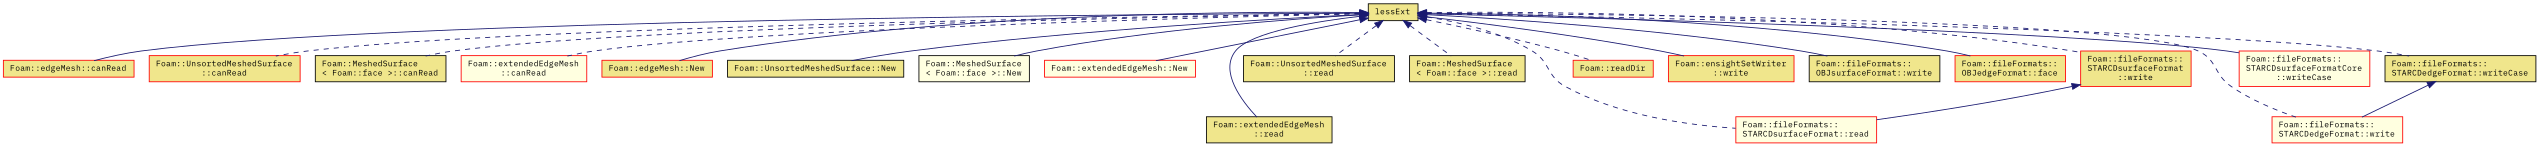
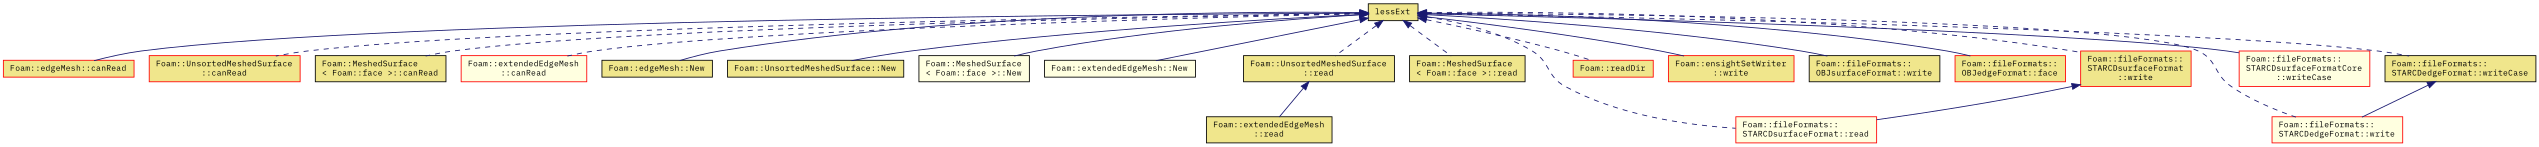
  digraph {
    fontname="IBM Plex Mono"
    rankdir=TB
    node [color=black fillcolor=khaki fontname="IBM Plex Mono" fontsize=10 shape=record style=filled]
    edge [color=midnightblue dir=back fontname="IBM Plex Mono" fontsize=10 labelfontname=FreeSans labelfontsize=10 style=solid]
    n1 [fontcolor=black height=0.2 label=lessExt width=0.4]
    n2 [color=red height=0.2 label="Foam::edgeMesh::canRead" width=0.4]
    n3 [color=red height=0.2 label="Foam::UnsortedMeshedSurface\l::canRead" width=0.4]
    n4 [height=0.2 label="Foam::MeshedSurface\l\< Foam::face \>::canRead" width=0.4]
    n5 [color=red fillcolor=lightyellow height=0.2 label="Foam::extendedEdgeMesh\l::canRead" width=0.4]
-   n6 [color=red height=0.2 label="Foam::edgeMesh::New" width=0.4]
+   n6 [height=0.2 label="Foam::edgeMesh::New" width=0.4]
    n7 [height=0.2 label="Foam::UnsortedMeshedSurface::New" width=0.4]
    n8 [fillcolor=lightyellow height=0.2 label="Foam::MeshedSurface\l\< Foam::face \>::New" width=0.4]
-   n9 [color=red fillcolor=lightyellow height=0.2 label="Foam::extendedEdgeMesh::New" width=0.4]
+   n9 [fillcolor=lightyellow height=0.2 label="Foam::extendedEdgeMesh::New" width=0.4]
    n10 [color=red fillcolor=lightyellow height=0.2 label="Foam::fileFormats::\lSTARCDsurfaceFormat::read" width=0.4]
    n11 [height=0.2 label="Foam::UnsortedMeshedSurface\l::read" width=0.4]
    n12 [height=0.2 label="Foam::MeshedSurface\l\< Foam::face \>::read" width=0.4]
    n13 [height=0.2 label="Foam::extendedEdgeMesh\l::read" width=0.4]
    n14 [color=red height=0.2 label="Foam::readDir" width=0.4]
    n15 [color=red height=0.2 label="Foam::ensightSetWriter\l::write" width=0.4]
    n16 [height=0.2 label="Foam::fileFormats::\lOBJsurfaceFormat::write" width=0.4]
    n17 [color=red height=0.2 label="Foam::fileFormats::\lOBJedgeFormat::face" width=0.4]
    n18 [color=red height=0.2 label="Foam::fileFormats::\lSTARCDsurfaceFormat\l::write" width=0.4]
    n19 [color=red fillcolor=lightyellow height=0.2 label="Foam::fileFormats::\lSTARCDedgeFormat::write" width=0.4]
    n20 [color=red fillcolor=lightyellow height=0.2 label="Foam::fileFormats::\lSTARCDsurfaceFormatCore\l::writeCase" width=0.4]
    n21 [height=0.2 label="Foam::fileFormats::\lSTARCDedgeFormat::writeCase" width=0.4]
    n1 -> n2
    n1 -> n3 [style=dashed]
    n1 -> n4 [style=dashed]
    n1 -> n5 [style=dashed]
    n1 -> n6
    n1 -> n7
    n1 -> n8
    n1 -> n9
    n1 -> n10 [style=dashed]
    n1 -> n11 [style=dashed]
    n1 -> n12 [style=dashed]
-   n1 -> n13
+   n11 -> n13
    n1 -> n14 [style=dashed]
    n1 -> n15
    n1 -> n16
    n1 -> n17
    n1 -> n18 [style=dashed]
    n1 -> n19 [style=dashed]
    n1 -> n20
    n1 -> n21 [style=dashed]
    n18 -> n10
    n21 -> n19
  }
